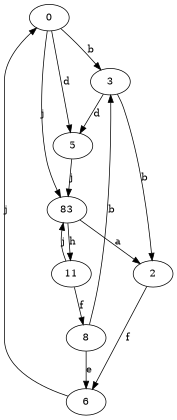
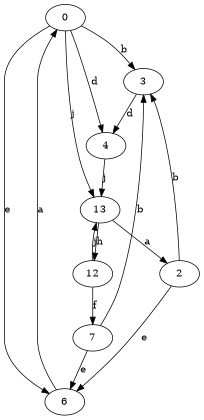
  strict digraph {
    0
    3
-   5
+   5 [label=4]
    6
-   13 [label=83]
+   13
    n6 [label=2]
-   12 [label=11]
-   8
+   12
+   8 [label=7]
    0 -> 3 [label=b]
    0 -> 5 [label=d]
+   0 -> 6 [label=e]
    0 -> 13 [label=j]
    3 -> 5 [label=d]
    5 -> 13 [label=j]
-   6 -> 0 [label=j]
+   6 -> 0 [label=a]
    13 -> n6 [label=a]
    13 -> 12 [label=h]
-   3 -> n6 [label=b]
-   n6 -> 6 [label=f]
+   n6 -> 3 [label=b]
+   n6 -> 6 [label=e]
    12 -> 13 [label=j]
    12 -> 8 [label=f]
    8 -> 3 [label=b]
    8 -> 6 [label=e]
  }
